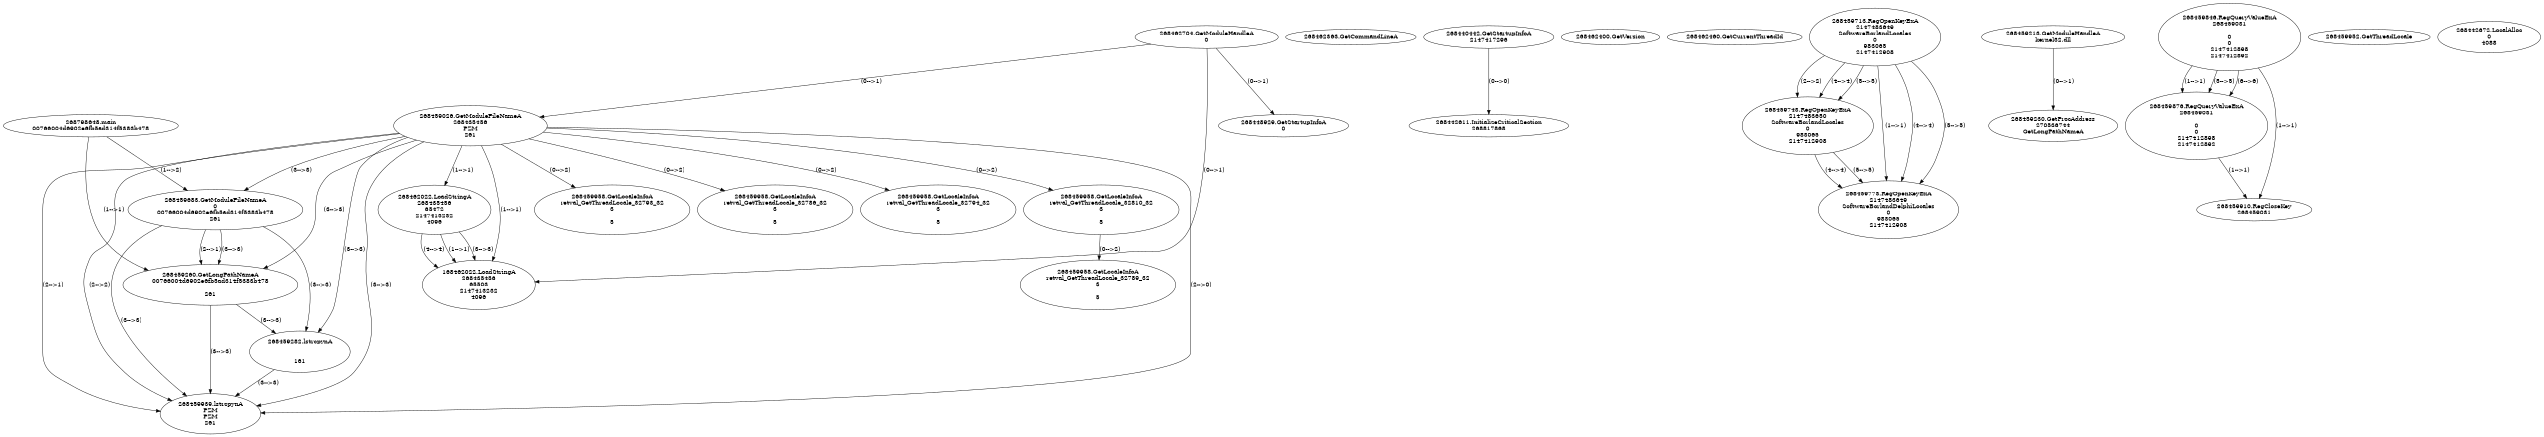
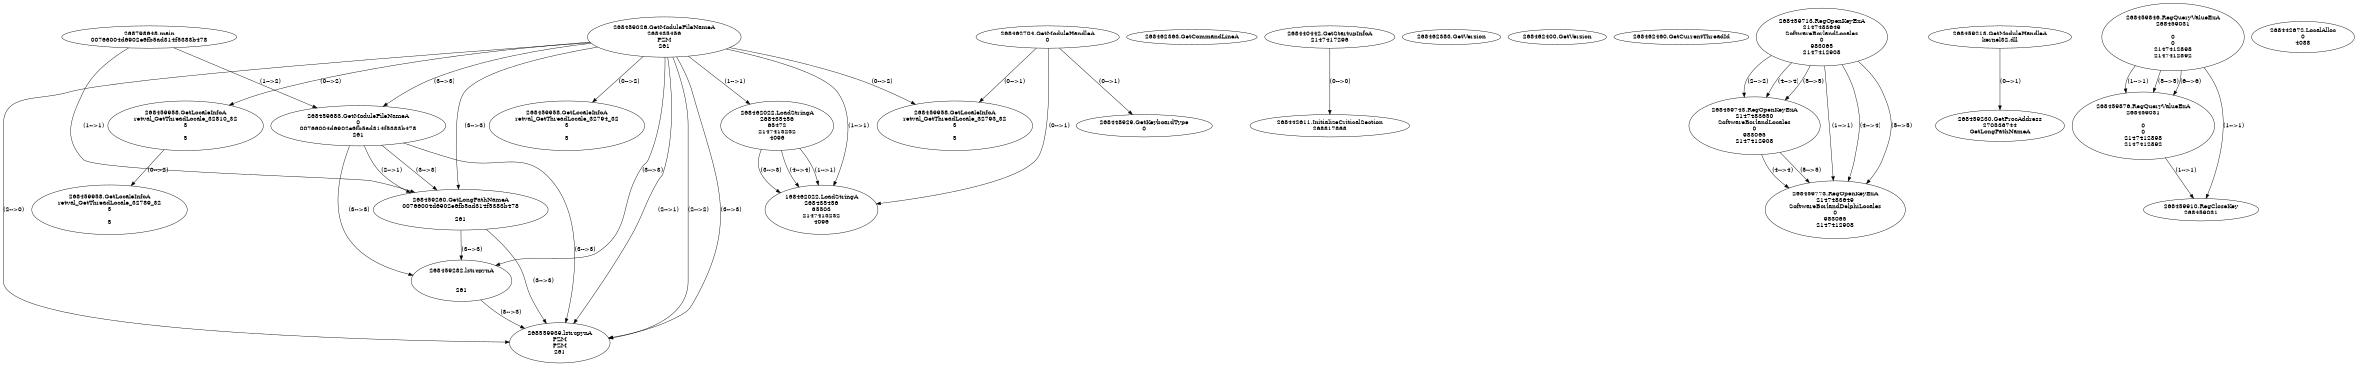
  digraph {
    n1 [label="268798648.main\n00766004d6902e6fb5ad314f5383b478"]
    n2 [label="268459683.GetModuleFileNameA\n0\n00766004d6902e6fb5ad314f5383b478\n261"]
    n3 [label="268459260.GetLongPathNameA\n00766004d6902e6fb5ad314f5383b478\n\n261"]
-   n4 [label="268459282.lstrcpynA\n\n\n161"]
-   n5 [label="268459939.lstrcpynA\nPZM\nPZM\n261"]
+   n4 [label="268459282.lstrcpynA\n\n\n261"]
+   n5 [label="268559939.lstrcpynA\nPZM\nPZM\n261"]
    n6 [label="268462704.GetModuleHandleA\n0"]
    n7 [label="268459026.GetModuleFileNameA\n268435456\nPZM\n261"]
    n8 [label="168462022.LoadStringA\n268435456\n65503\n2147413232\n4096"]
-   n9 [label="268448929.GetStartupInfoA\n0"]
+   n9 [label="268448929.GetKeyboardType\n0"]
    n10 [label="268462022.LoadStringA\n268435456\n65472\n2147413232\n4096"]
    n11 [label="268459958.GetLocaleInfoA\nretval_GetThreadLocale_32810_32\n3\n\n5"]
    n12 [label="268459958.GetLocaleInfoA\nretval_GetThreadLocale_32793_32\n3\n\n5"]
-   n13 [label="268459958.GetLocaleInfoA\nretval_GetThreadLocale_32786_32\n3\n\n5"]
    n14 [label="268459958.GetLocaleInfoA\nretval_GetThreadLocale_32794_32\n3\n\n5"]
    n15 [label="268462363.GetCommandLineA\n"]
    n16 [label="268440442.GetStartupInfoA\n2147417296"]
    n17 [label="268442611.InitializeCriticalSection\n268817868"]
+   n18 [label="268462383.GetVersion\n"]
    n19 [label="268462400.GetVersion\n"]
    n20 [label="268462460.GetCurrentThreadId\n"]
    n21 [label="268459958.GetLocaleInfoA\nretval_GetThreadLocale_32789_32\n3\n\n5"]
    n22 [label="268459713.RegOpenKeyExA\n2147483649\nSoftware\Borland\Locales\n0\n983065\n2147412908"]
    n23 [label="268459743.RegOpenKeyExA\n2147483650\nSoftware\Borland\Locales\n0\n983065\n2147412908"]
    n24 [label="268459773.RegOpenKeyExA\n2147483649\nSoftware\Borland\Delphi\Locales\n0\n983065\n2147412908"]
    n25 [label="268459213.GetModuleHandleA\nkernel32.dll"]
    n26 [label="268459230.GetProcAddress\n270536744\nGetLongPathNameA"]
    n27 [label="268459846.RegQueryValueExA\n268459031\n\n0\n0\n2147412898\n2147412892"]
    n28 [label="268459876.RegQueryValueExA\n268459031\n\n0\n0\n2147412898\n2147412892"]
    n29 [label="268459910.RegCloseKey\n268459031"]
-   n30 [label="268459952.GetThreadLocale\n"]
    n31 [label="268442672.LocalAlloc\n0\n4088"]
    n1 -> n2 [label="(1-->2)"]
    n1 -> n3 [label="(1-->1)"]
    n2 -> n3 [label="(2-->1)"]
    n2 -> n3 [label="(3-->3)"]
    n2 -> n4 [label="(3-->3)"]
    n2 -> n5 [label="(3-->3)"]
    n3 -> n4 [label="(3-->3)"]
    n3 -> n5 [label="(3-->3)"]
    n4 -> n5 [label="(3-->3)"]
-   n6 -> n7 [label="(0-->1)"]
+   n6 -> n12 [label="(0-->1)"]
    n6 -> n8 [label="(0-->1)"]
    n6 -> n9 [label="(0-->1)"]
    n7 -> n2 [label="(3-->3)"]
    n7 -> n3 [label="(3-->3)"]
    n7 -> n4 [label="(3-->3)"]
    n7 -> n5 [label="(2-->1)"]
    n7 -> n5 [label="(2-->2)"]
    n7 -> n5 [label="(3-->3)"]
    n7 -> n5 [label="(2-->0)"]
    n7 -> n8 [label="(1-->1)"]
    n7 -> n10 [label="(1-->1)"]
    n7 -> n11 [label="(0-->2)"]
    n7 -> n12 [label="(0-->2)"]
-   n7 -> n13 [label="(0-->2)"]
    n7 -> n14 [label="(0-->2)"]
    n10 -> n8 [label="(1-->1)"]
    n10 -> n8 [label="(3-->3)"]
    n10 -> n8 [label="(4-->4)"]
    n11 -> n21 [label="(0-->2)"]
    n16 -> n17 [label="(0-->0)"]
    n22 -> n23 [label="(2-->2)"]
    n22 -> n23 [label="(4-->4)"]
    n22 -> n23 [label="(5-->5)"]
    n22 -> n24 [label="(1-->1)"]
    n22 -> n24 [label="(4-->4)"]
    n22 -> n24 [label="(5-->5)"]
    n23 -> n24 [label="(4-->4)"]
    n23 -> n24 [label="(5-->5)"]
    n25 -> n26 [label="(0-->1)"]
    n27 -> n28 [label="(1-->1)"]
    n27 -> n28 [label="(5-->5)"]
    n27 -> n28 [label="(6-->6)"]
    n27 -> n29 [label="(1-->1)"]
    n28 -> n29 [label="(1-->1)"]
  }
